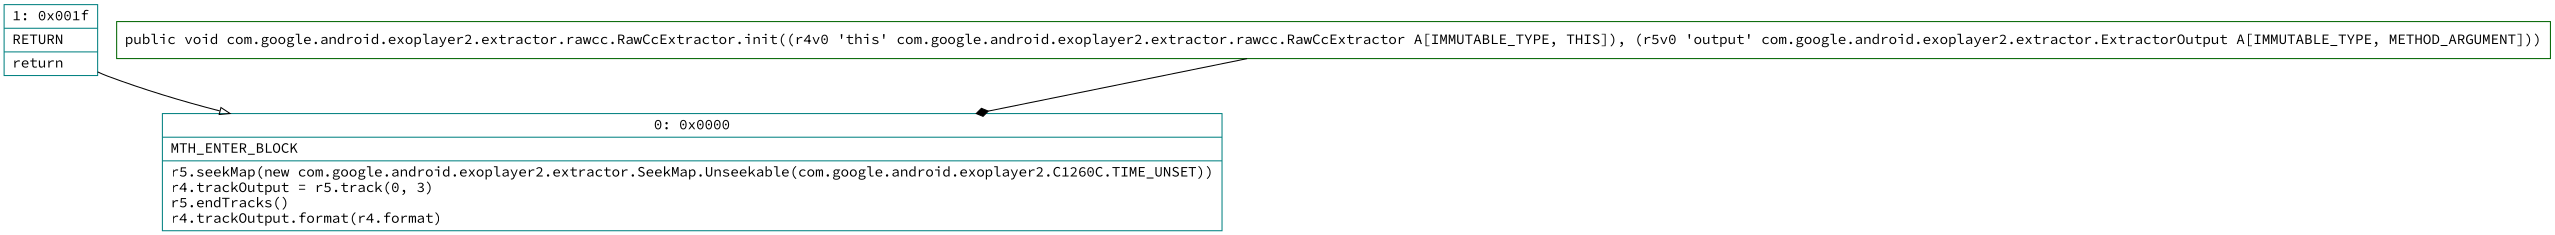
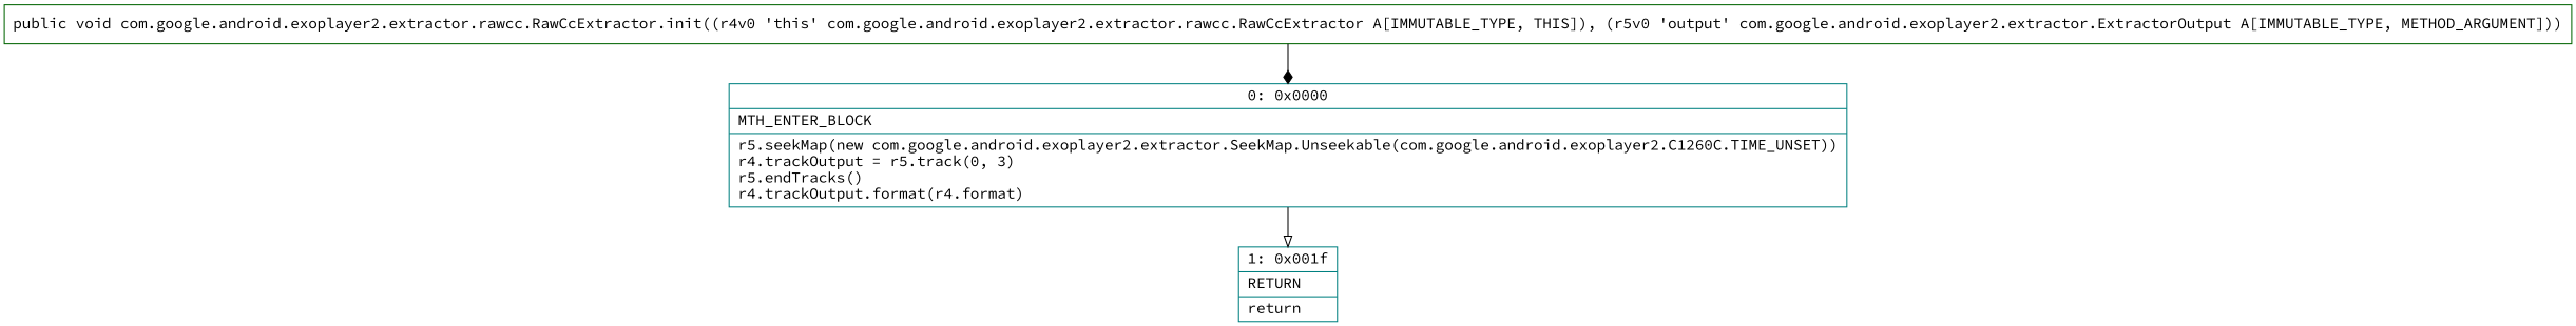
  digraph {
    fontname="Source Code Pro"
    node [shape=record color=teal fontname="Source Code Pro"]
    edge [fontname="Source Code Pro"]
    n1 [label="{0\:\ 0x0000|MTH_ENTER_BLOCK\l|r5.seekMap(new com.google.android.exoplayer2.extractor.SeekMap.Unseekable(com.google.android.exoplayer2.C1260C.TIME_UNSET))\lr4.trackOutput = r5.track(0, 3)\lr5.endTracks()\lr4.trackOutput.format(r4.format)\l}"]
    n2 [label="{1\:\ 0x001f|RETURN\l|return\l}"]
    n3 [label="{public void com.google.android.exoplayer2.extractor.rawcc.RawCcExtractor.init((r4v0 'this' com.google.android.exoplayer2.extractor.rawcc.RawCcExtractor A[IMMUTABLE_TYPE, THIS]), (r5v0 'output' com.google.android.exoplayer2.extractor.ExtractorOutput A[IMMUTABLE_TYPE, METHOD_ARGUMENT])) }" color=darkgreen]
-   n2 -> n1 [arrowhead=onormal]
+   n1 -> n2 [arrowhead=onormal]
    n3 -> n1 [arrowhead=diamond]
  }
